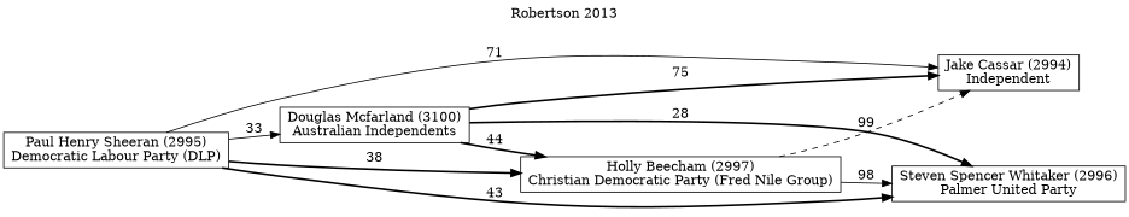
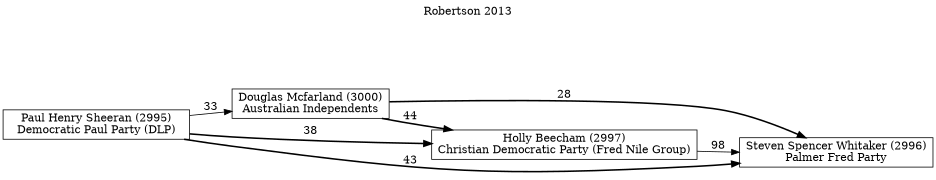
  digraph {
    label="Robertson 2013"
    labelloc=t
    mclimit=10
    rankdir=LR
    node [shape=box]
    edge [style=bold]
-   n1 [label="Jake Cassar (2994)\nIndependent"]
-   n2 [label="Steven Spencer Whitaker (2996)\nPalmer United Party"]
+   n2 [label="Steven Spencer Whitaker (2996)\nPalmer Fred Party"]
    n3 [label="Holly Beecham (2997)\nChristian Democratic Party (Fred Nile Group)"]
-   n4 [label="Douglas Mcfarland (3100)\nAustralian Independents"]
-   n5 [label="Paul Henry Sheeran (2995)\nDemocratic Labour Party (DLP)"]
-   n3 -> n1 [label=99 style=dashed]
+   n4 [label="Douglas Mcfarland (3000)\nAustralian Independents"]
+   n5 [label="Paul Henry Sheeran (2995)\nDemocratic Paul Party (DLP)"]
    n3 -> n2 [label=98 style=solid]
-   n4 -> n1 [label=75]
    n4 -> n2 [label=28]
    n4 -> n3 [label=44]
-   n5 -> n1 [label=71 style=solid]
    n5 -> n2 [label=43]
    n5 -> n3 [label=38]
    n5 -> n4 [label=33 style=solid]
  }
